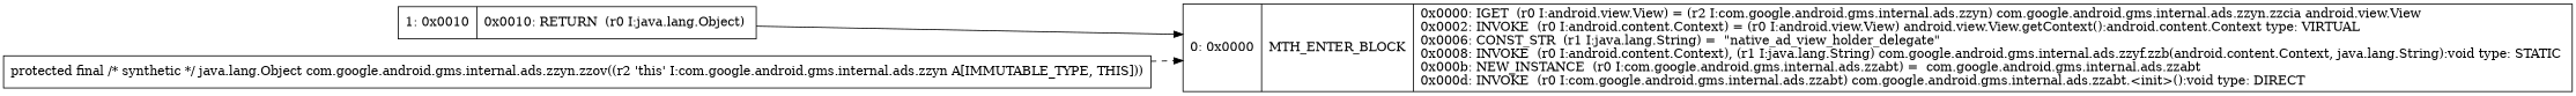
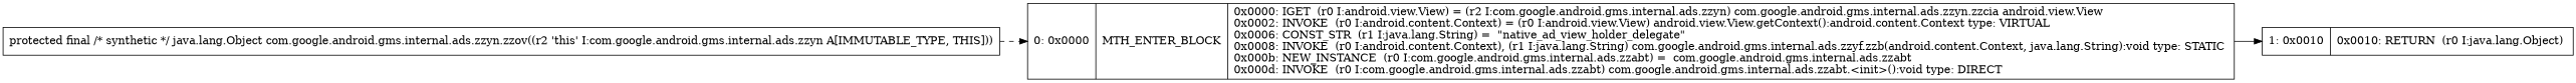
  digraph {
    rankdir=LR
    node [shape=record style=filled fillcolor=white]
    n1 [label="{0\:\ 0x0000|MTH_ENTER_BLOCK\l|0x0000: IGET  (r0 I:android.view.View) = (r2 I:com.google.android.gms.internal.ads.zzyn) com.google.android.gms.internal.ads.zzyn.zzcia android.view.View \l0x0002: INVOKE  (r0 I:android.content.Context) = (r0 I:android.view.View) android.view.View.getContext():android.content.Context type: VIRTUAL \l0x0006: CONST_STR  (r1 I:java.lang.String) =  \"native_ad_view_holder_delegate\" \l0x0008: INVOKE  (r0 I:android.content.Context), (r1 I:java.lang.String) com.google.android.gms.internal.ads.zzyf.zzb(android.content.Context, java.lang.String):void type: STATIC \l0x000b: NEW_INSTANCE  (r0 I:com.google.android.gms.internal.ads.zzabt) =  com.google.android.gms.internal.ads.zzabt \l0x000d: INVOKE  (r0 I:com.google.android.gms.internal.ads.zzabt) com.google.android.gms.internal.ads.zzabt.\<init\>():void type: DIRECT \l}"]
    n2 [label="{1\:\ 0x0010|0x0010: RETURN  (r0 I:java.lang.Object) \l}"]
    n3 [label="{protected final \/* synthetic *\/ java.lang.Object com.google.android.gms.internal.ads.zzyn.zzov((r2 'this' I:com.google.android.gms.internal.ads.zzyn A[IMMUTABLE_TYPE, THIS])) }"]
-   n2 -> n1 [style=solid]
+   n1 -> n2 [style=solid]
    n3 -> n1 [style=dashed]
  }
